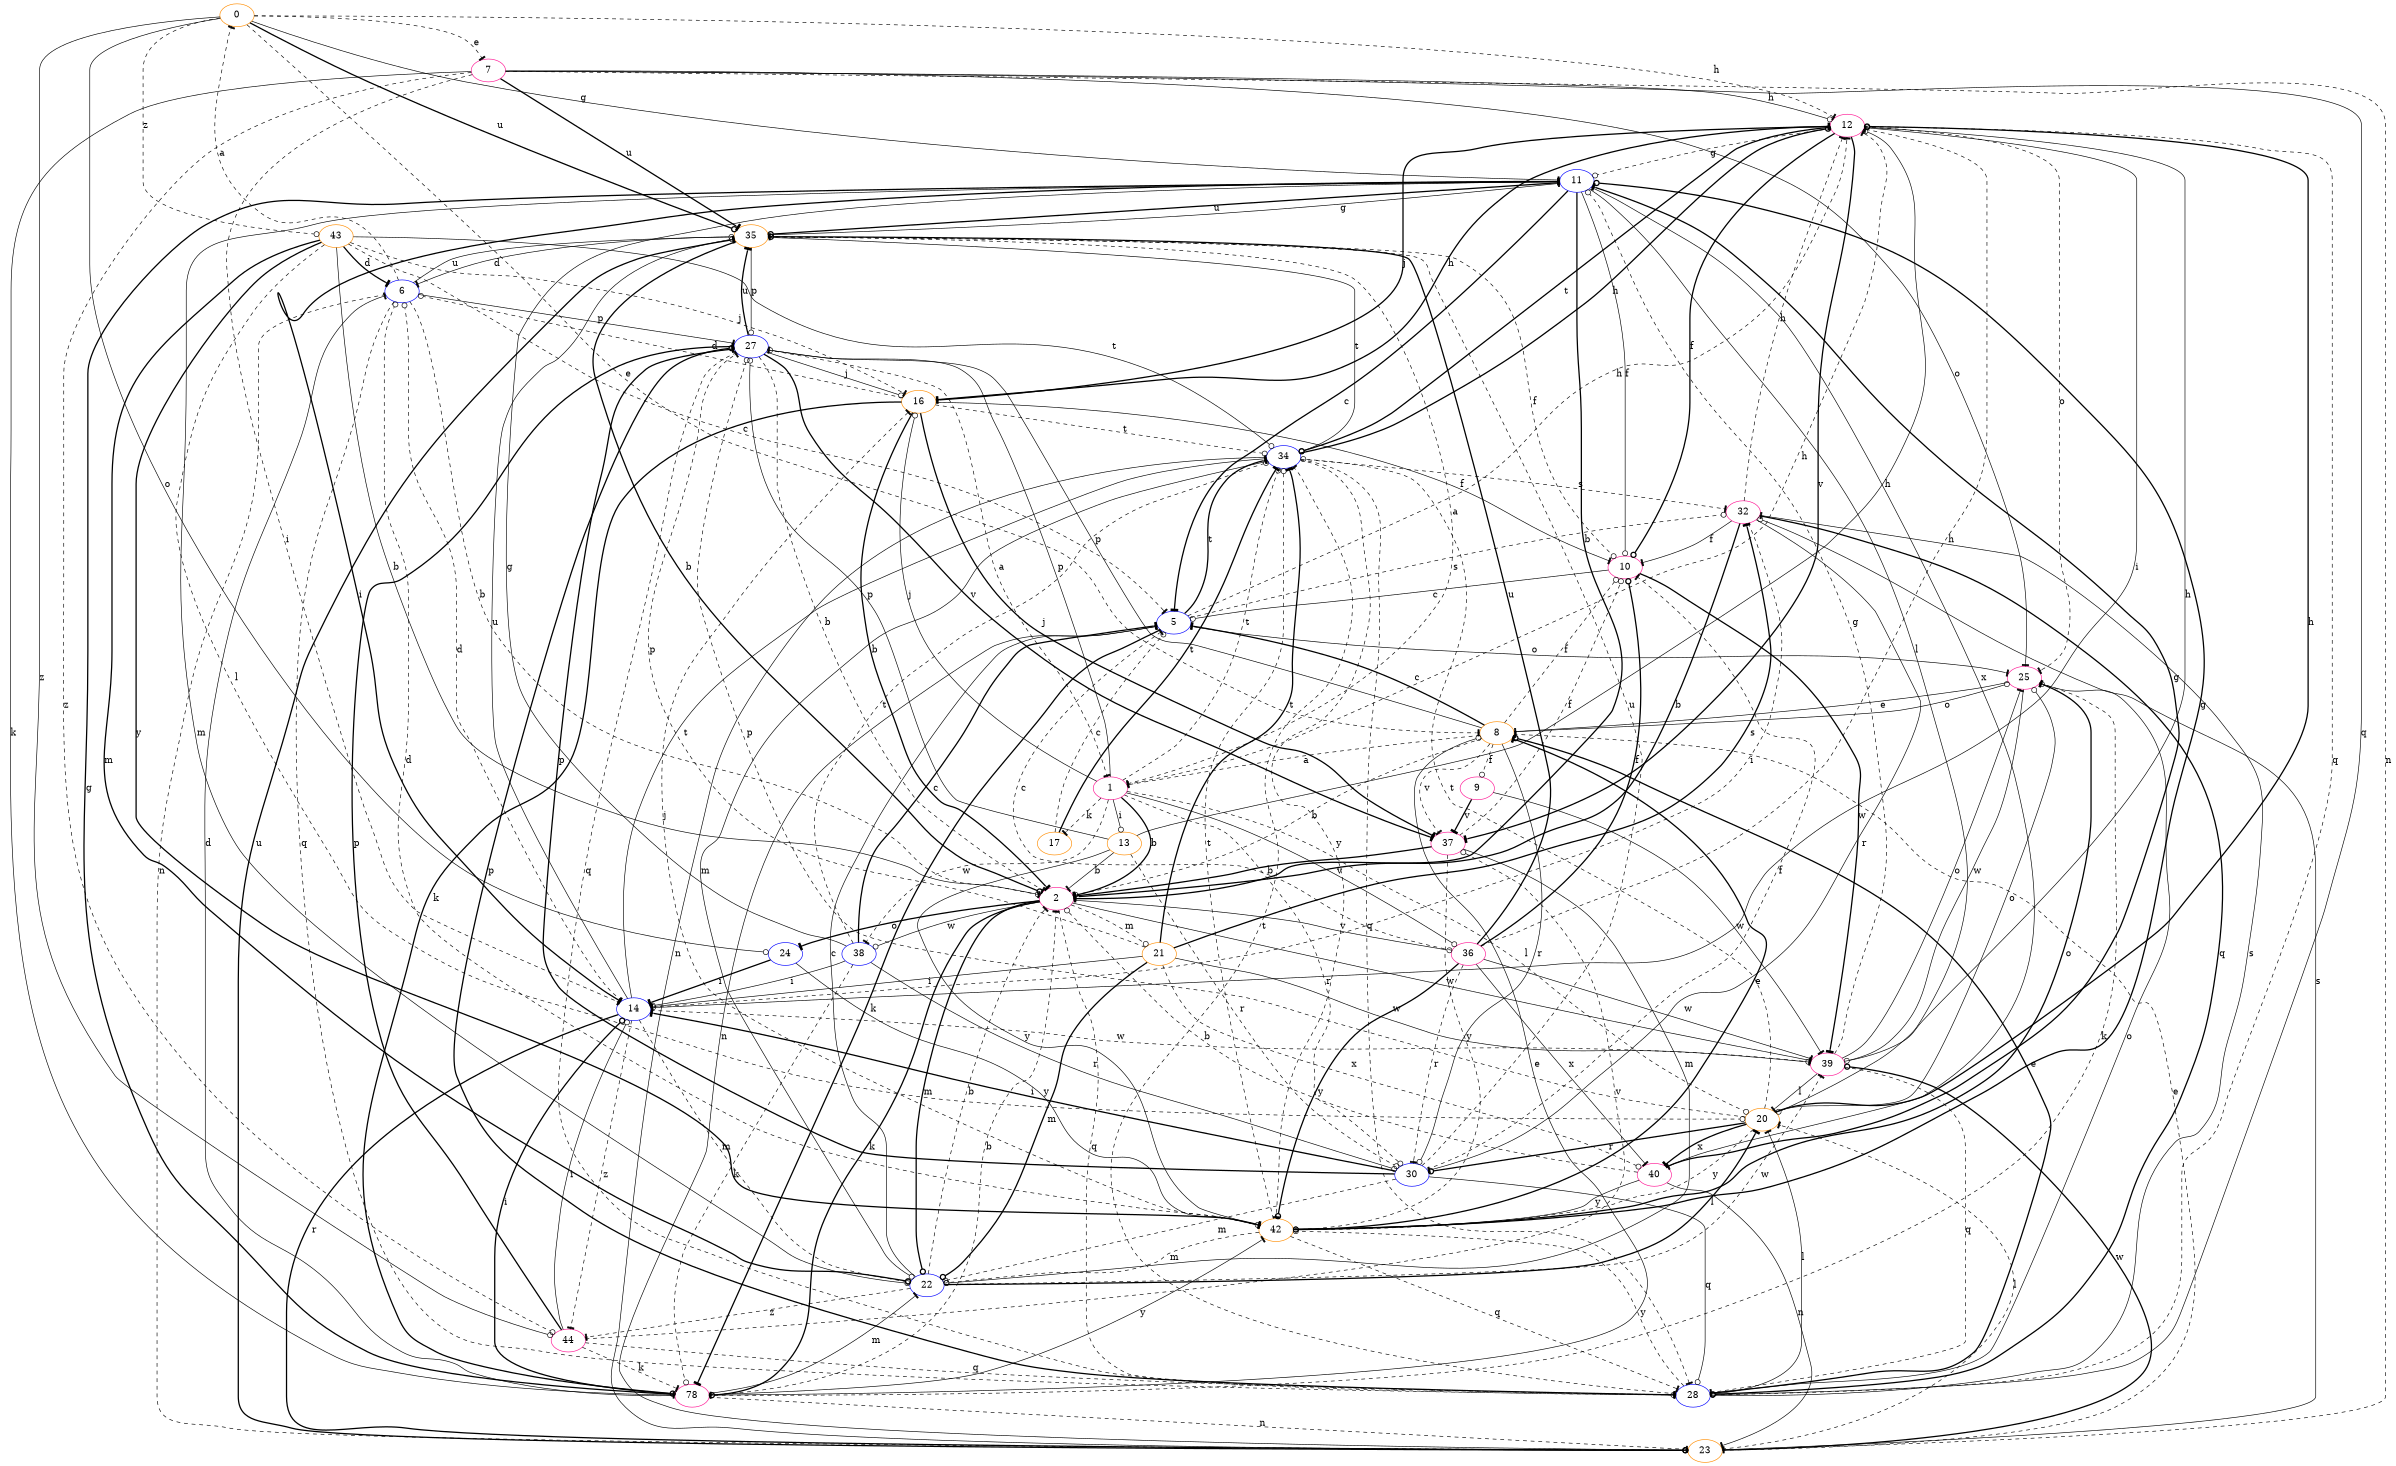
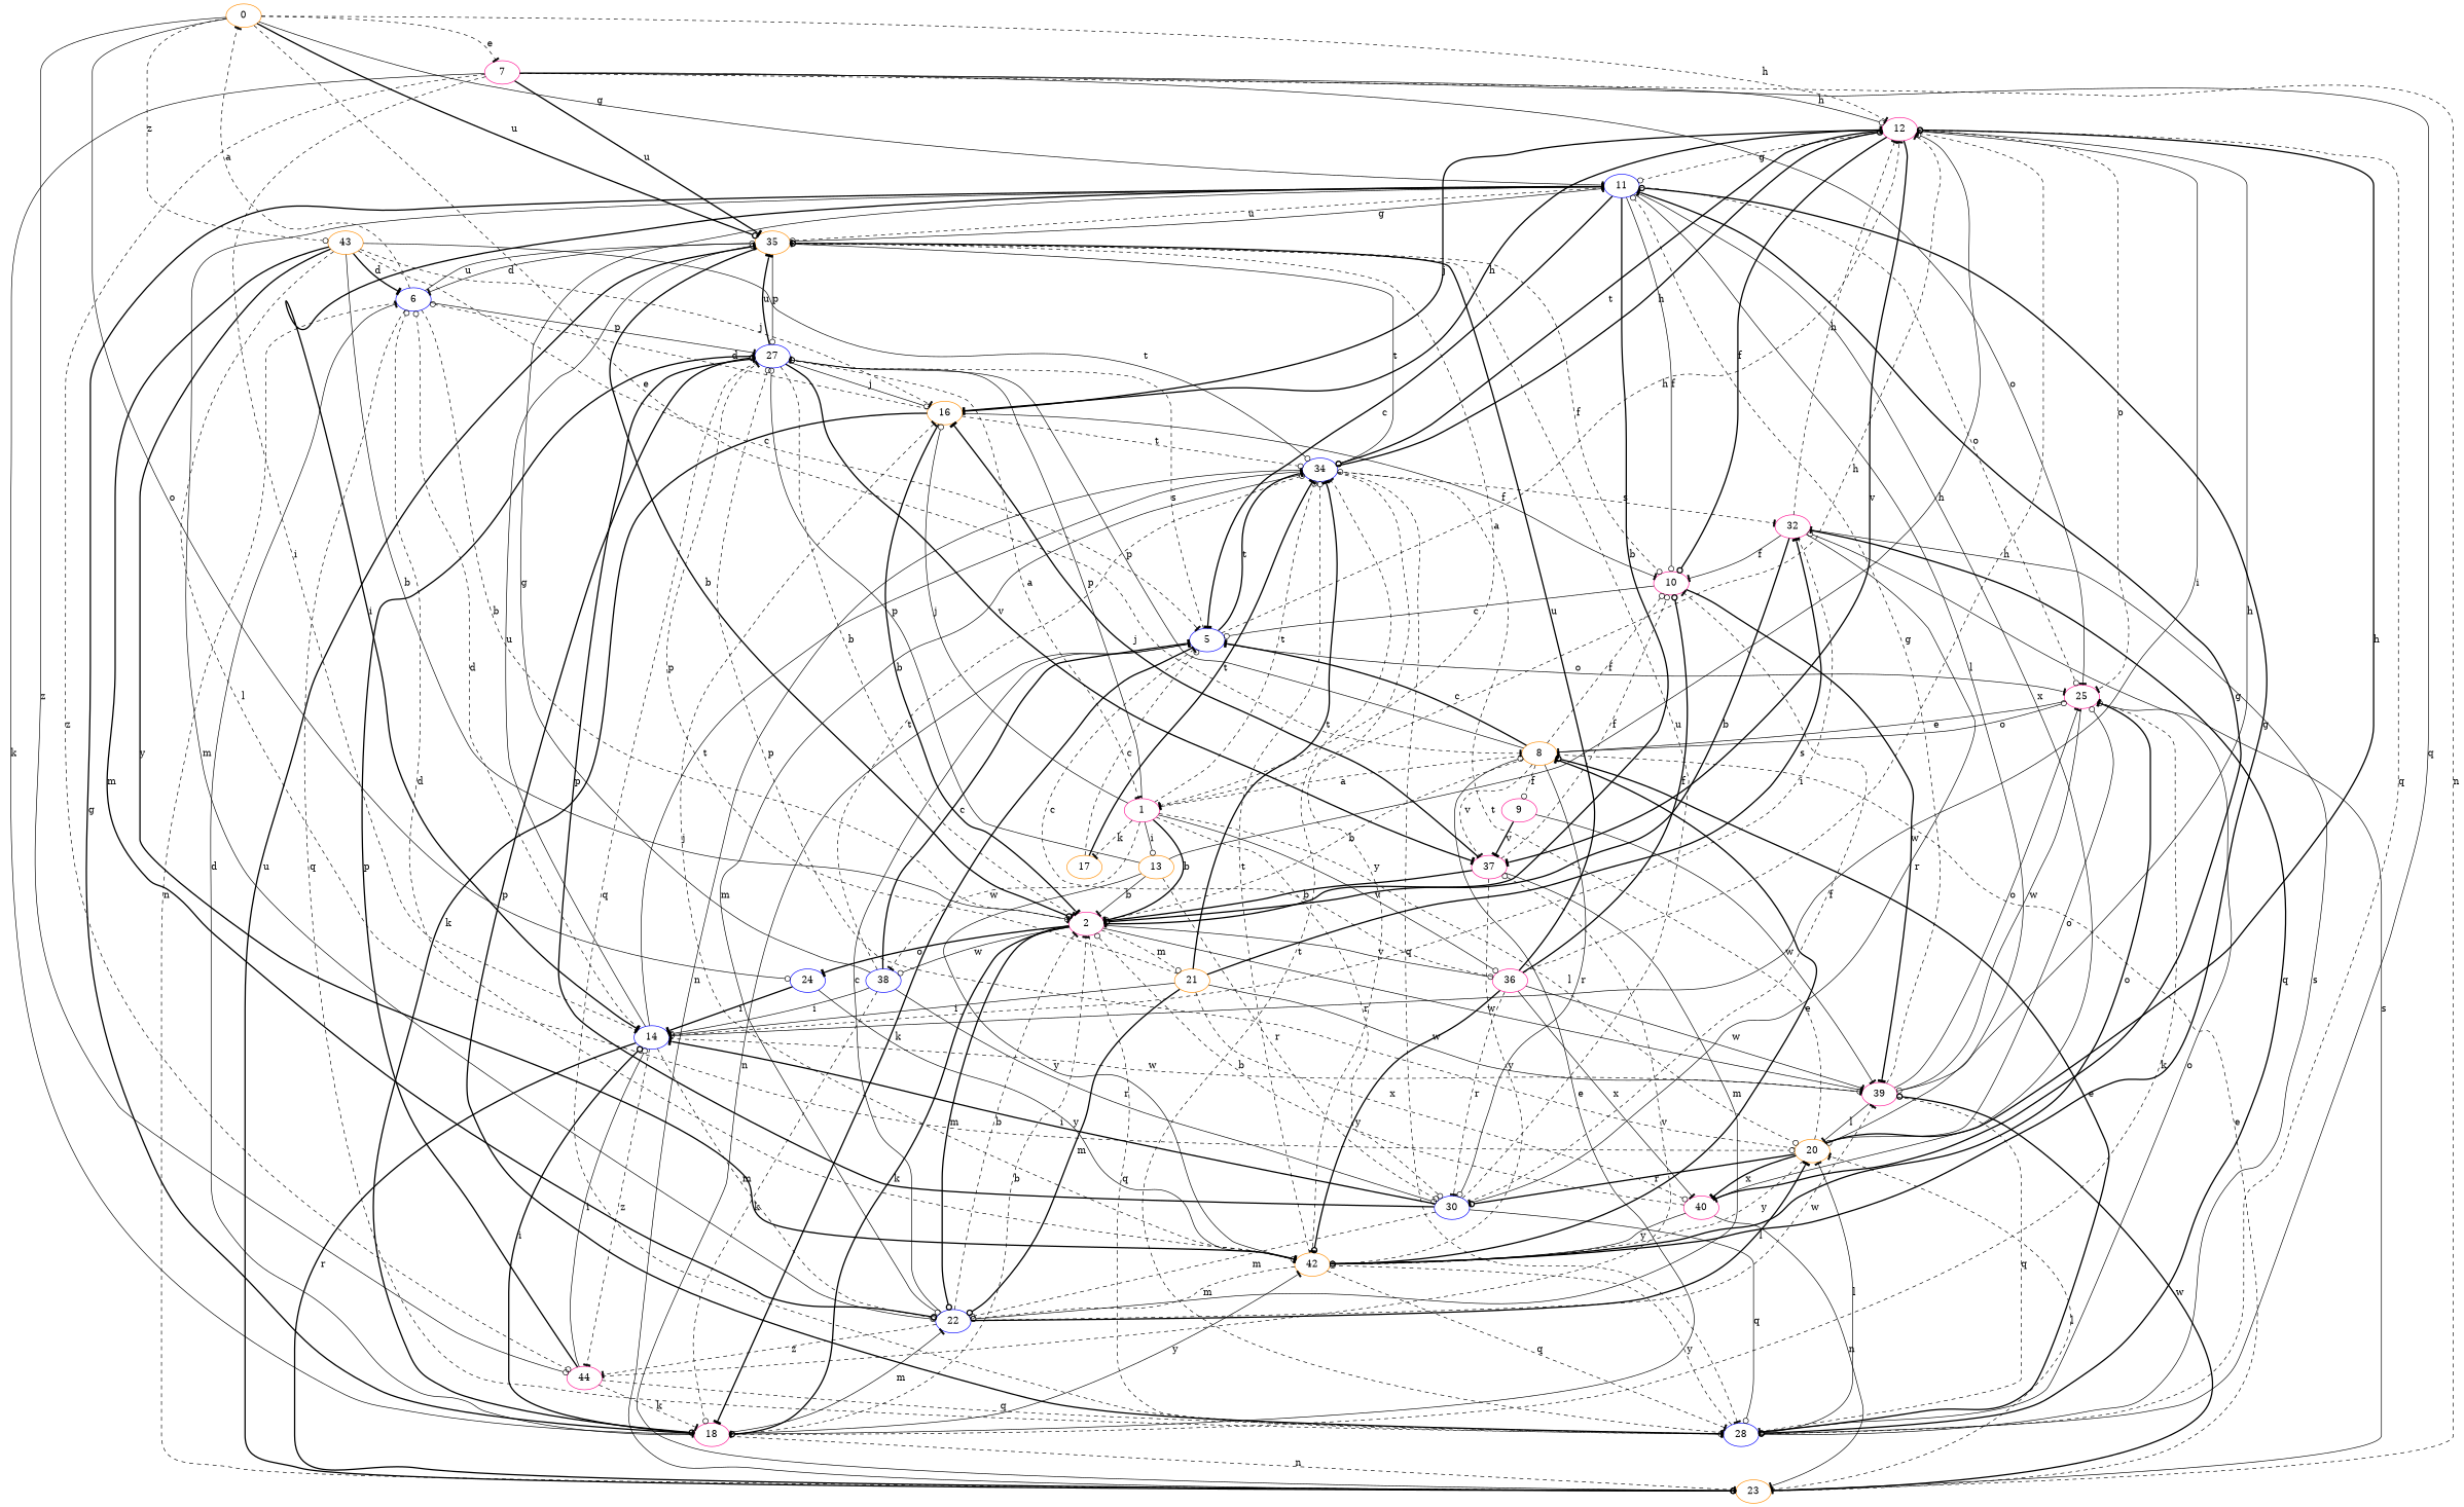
  strict digraph {
    node [color=deeppink]
    edge [arrowhead=tee style=dashed]
    0 [color=darkorange]
    7
    8 [color=darkorange]
    11 [color=blue]
    12
    24 [color=blue]
    35 [color=darkorange]
    43 [color=darkorange]
    44
-   18 [label=78]
+   18
    28 [color=blue]
    23 [color=darkorange]
    25
    14 [color=blue]
    1
    2
    27 [color=blue]
    30 [color=blue]
    5 [color=blue]
    9
    10
    37
    20 [color=darkorange]
    22 [color=blue]
    40
    16 [color=darkorange]
    34 [color=blue]
    42 [color=darkorange]
    6 [color=blue]
    13 [color=darkorange]
    17 [color=darkorange]
    36
    38 [color=blue]
    21 [color=darkorange]
    39
    32
    0 -> 7 [label=e]
    0 -> 8 [label=e]
    0 -> 11 [label=g style=solid]
    0 -> 12 [label=h]
    0 -> 24 [arrowhead=odot label=o style=solid]
    0 -> 35 [arrowhead=odot label=u style=bold]
    0 -> 43 [arrowhead=odot label=z]
    0 -> 44 [arrowhead=odot label=z style=solid]
    7 -> 12 [arrowhead=odot label=h style=solid]
    7 -> 35 [label=u style=bold]
    7 -> 44 [arrowhead=odot label=z]
    7 -> 18 [label=k style=solid]
    7 -> 28 [arrowhead=odot label=q style=solid]
    7 -> 23 [label=n]
    7 -> 25 [label=o style=solid]
    7 -> 14 [label=i]
    8 -> 25 [arrowhead=odot label=o style=solid]
    8 -> 1 [label=a]
    8 -> 2 [arrowhead=odot label=b]
    8 -> 27 [label=p style=solid]
    8 -> 30 [arrowhead=odot label=r style=solid]
    8 -> 5 [label=c style=bold]
    8 -> 9 [arrowhead=odot label=f]
    8 -> 10 [arrowhead=odot label=f]
    8 -> 37 [label=v]
-   11 -> 35 [arrowhead=odot label=u style=bold]
+   11 -> 35 [arrowhead=odot label=u]
+   11 -> 25 [arrowhead=odot label=o]
    11 -> 14 [label=i style=bold]
    11 -> 2 [label=b style=bold]
    11 -> 5 [label=c style=bold]
    11 -> 10 [arrowhead=odot label=f style=solid]
    11 -> 20 [arrowhead=odot label=l style=solid]
    11 -> 22 [arrowhead=odot label=m style=solid]
    11 -> 40 [label=x style=solid]
    12 -> 11 [arrowhead=odot label=g]
    12 -> 28 [arrowhead=odot label=q]
    12 -> 25 [label=o]
    12 -> 14 [label=i style=solid]
    12 -> 10 [arrowhead=odot label=f style=bold]
    12 -> 37 [label=v style=bold]
    12 -> 16 [label=j style=bold]
    12 -> 34 [arrowhead=odot label=t style=bold]
    24 -> 14 [label=i style=bold]
    24 -> 42 [label=y style=solid]
    35 -> 11 [label=g style=solid]
    35 -> 1 [label=a]
    35 -> 2 [arrowhead=odot label=b style=bold]
    35 -> 27 [arrowhead=odot label=p style=solid]
    35 -> 10 [arrowhead=odot label=f]
    35 -> 34 [arrowhead=odot label=t style=solid]
    35 -> 6 [label=d style=solid]
    43 -> 2 [arrowhead=odot label=b style=solid]
    43 -> 5 [label=c]
    43 -> 20 [arrowhead=odot label=l]
    43 -> 22 [arrowhead=odot label=m style=bold]
    43 -> 16 [label=j]
    43 -> 34 [arrowhead=odot label=t style=solid]
    43 -> 42 [label=y style=bold]
    43 -> 6 [label=d style=bold]
    44 -> 18 [label=k]
    44 -> 28 [label=q]
    44 -> 14 [arrowhead=odot label=i style=solid]
    44 -> 27 [label=p style=bold]
    44 -> 37 [arrowhead=odot label=v]
    18 -> 8 [arrowhead=odot label=e style=solid]
    18 -> 11 [label=g style=bold]
    18 -> 23 [label=n]
    18 -> 14 [arrowhead=odot label=i style=bold]
    18 -> 2 [label=b]
    18 -> 22 [label=m style=solid]
    18 -> 42 [label=y style=solid]
    18 -> 6 [label=d style=solid]
    28 -> 8 [arrowhead=odot label=e style=bold]
    28 -> 25 [arrowhead=odot label=o style=solid]
    28 -> 27 [arrowhead=odot label=p style=bold]
    28 -> 20 [label=l style=solid]
    28 -> 34 [label=t]
    28 -> 42 [arrowhead=odot label=y]
    28 -> 32 [label=s style=solid]
    23 -> 8 [label=e]
    23 -> 35 [label=u style=bold]
    23 -> 20 [label=l]
    23 -> 39 [arrowhead=odot label=w style=bold]
    23 -> 32 [arrowhead=odot label=s style=solid]
    25 -> 8 [label=e style=solid]
    25 -> 18 [label=k]
    25 -> 39 [arrowhead=odot label=w style=solid]
    14 -> 35 [arrowhead=odot label=u style=solid]
    14 -> 44 [label=z]
    14 -> 23 [arrowhead=odot label=r style=bold]
    14 -> 22 [arrowhead=odot label=m]
    14 -> 34 [label=t style=solid]
    14 -> 6 [arrowhead=odot label=d]
    14 -> 39 [arrowhead=odot label=w]
    1 -> 12 [label=h]
    1 -> 2 [label=b style=bold]
    1 -> 27 [arrowhead=odot label=p style=solid]
    1 -> 30 [arrowhead=odot label=r]
    1 -> 20 [arrowhead=odot label=l]
    1 -> 16 [arrowhead=odot label=j style=solid]
    1 -> 34 [arrowhead=odot label=t]
    1 -> 13 [arrowhead=odot label=i style=solid]
    1 -> 17 [label=k]
    1 -> 36 [arrowhead=odot label=v style=solid]
    1 -> 38 [label=w]
    2 -> 24 [label=o style=bold]
    2 -> 18 [arrowhead=odot label=k style=bold]
    2 -> 28 [label=q]
    2 -> 22 [arrowhead=odot label=m style=bold]
    2 -> 36 [arrowhead=odot label=v style=solid]
    2 -> 38 [arrowhead=odot label=w style=solid]
    2 -> 21 [arrowhead=odot label=m]
    2 -> 39 [label=w style=solid]
    27 -> 35 [label=u style=bold]
    27 -> 28 [label=q]
    27 -> 1 [label=a]
    27 -> 2 [label=b]
    27 -> 37 [label=v style=bold]
    27 -> 16 [arrowhead=odot label=j style=solid]
    30 -> 35 [label=u]
    30 -> 28 [arrowhead=odot label=q style=solid]
    30 -> 14 [label=i style=bold]
    30 -> 27 [label=p style=bold]
    30 -> 10 [label=f]
    30 -> 22 [arrowhead=odot label=m]
    5 -> 12 [label=h]
    5 -> 18 [label=k style=bold]
    5 -> 23 [arrowhead=odot label=n style=solid]
    5 -> 25 [label=o style=solid]
    5 -> 34 [label=t style=bold]
-   5 -> 32 [arrowhead=odot label=s]
+   5 -> 27 [arrowhead=odot label=s]
    9 -> 37 [label=v style=bold]
    9 -> 39 [label=w style=solid]
    10 -> 5 [arrowhead=odot label=c style=solid]
    10 -> 39 [label=w style=bold]
    37 -> 2 [label=b style=bold]
    37 -> 10 [arrowhead=odot label=f]
    37 -> 22 [arrowhead=odot label=m style=solid]
-   16 -> 37 [label=j style=bold]
+   37 -> 16 [label=j style=bold]
    37 -> 42 [arrowhead=odot label=y]
    20 -> 12 [arrowhead=odot label=h style=bold]
    20 -> 25 [arrowhead=odot label=o style=solid]
    20 -> 27 [arrowhead=odot label=p]
    20 -> 30 [arrowhead=odot label=r style=bold]
    20 -> 40 [label=x style=bold]
    20 -> 34 [arrowhead=odot label=t]
    20 -> 42 [arrowhead=odot label=y]
    22 -> 44 [label=z]
    22 -> 2 [label=b]
    22 -> 5 [label=c style=solid]
    22 -> 20 [label=l style=bold]
    22 -> 39 [label=w]
    40 -> 11 [label=g style=bold]
    40 -> 23 [label=n style=solid]
    40 -> 2 [arrowhead=odot label=b]
    40 -> 42 [arrowhead=odot label=y style=solid]
    16 -> 12 [label=h style=bold]
    16 -> 18 [arrowhead=odot label=k style=bold]
    16 -> 2 [label=b style=bold]
    16 -> 10 [label=f style=solid]
    16 -> 34 [arrowhead=odot label=t]
    16 -> 6 [arrowhead=odot label=d]
    34 -> 12 [arrowhead=odot label=h style=bold]
    34 -> 28 [label=q]
    34 -> 23 [arrowhead=odot label=n style=solid]
    34 -> 22 [arrowhead=odot label=m style=solid]
    34 -> 42 [label=y]
    34 -> 32 [label=s]
    42 -> 8 [label=e style=bold]
    42 -> 11 [arrowhead=odot label=g style=bold]
    42 -> 28 [label=q]
    42 -> 25 [label=o style=bold]
    42 -> 22 [arrowhead=odot label=m]
    42 -> 16 [label=j]
    42 -> 34 [arrowhead=odot label=t]
    42 -> 6 [arrowhead=odot label=d]
    6 -> 0 [label=a]
    6 -> 35 [arrowhead=odot label=u style=solid]
    6 -> 28 [arrowhead=odot label=q]
    6 -> 23 [arrowhead=odot label=n]
    6 -> 2 [label=b]
    6 -> 27 [label=p style=solid]
    13 -> 12 [arrowhead=odot label=h style=solid]
    13 -> 2 [label=b style=solid]
    13 -> 27 [arrowhead=odot label=p style=solid]
    13 -> 30 [arrowhead=odot label=r]
    13 -> 42 [arrowhead=odot label=y style=solid]
    17 -> 5 [arrowhead=odot label=c]
    17 -> 34 [label=t style=bold]
    36 -> 12 [label=h]
    36 -> 35 [arrowhead=odot label=u style=bold]
    36 -> 30 [label=r]
    36 -> 5 [label=c]
    36 -> 10 [arrowhead=odot label=f style=bold]
    36 -> 40 [label=x style=solid]
    36 -> 42 [arrowhead=odot label=y style=bold]
    36 -> 39 [label=w style=solid]
    38 -> 11 [label=g style=solid]
    38 -> 18 [arrowhead=odot label=k]
    38 -> 14 [arrowhead=odot label=i style=solid]
    38 -> 30 [arrowhead=odot label=r style=solid]
    38 -> 5 [label=c style=bold]
    38 -> 34 [arrowhead=odot label=t]
    21 -> 14 [label=i style=solid]
    21 -> 27 [label=p]
    21 -> 22 [arrowhead=odot label=m style=bold]
    21 -> 40 [arrowhead=odot label=x]
    21 -> 34 [label=t style=bold]
    21 -> 39 [label=w style=solid]
    21 -> 32 [label=s style=bold]
    39 -> 11 [arrowhead=odot label=g]
    39 -> 12 [arrowhead=odot label=h style=solid]
    39 -> 28 [label=q]
    39 -> 25 [label=o style=solid]
    39 -> 20 [label=l style=solid]
    32 -> 12 [label=h]
    32 -> 28 [arrowhead=odot label=q style=bold]
    32 -> 14 [arrowhead=odot label=i]
-   32 -> 2 [label=b style=bold]
+   32 -> 2 [arrowhead=odot label=b style=bold]
    32 -> 30 [label=r style=solid]
    32 -> 10 [label=f style=solid]
  }
